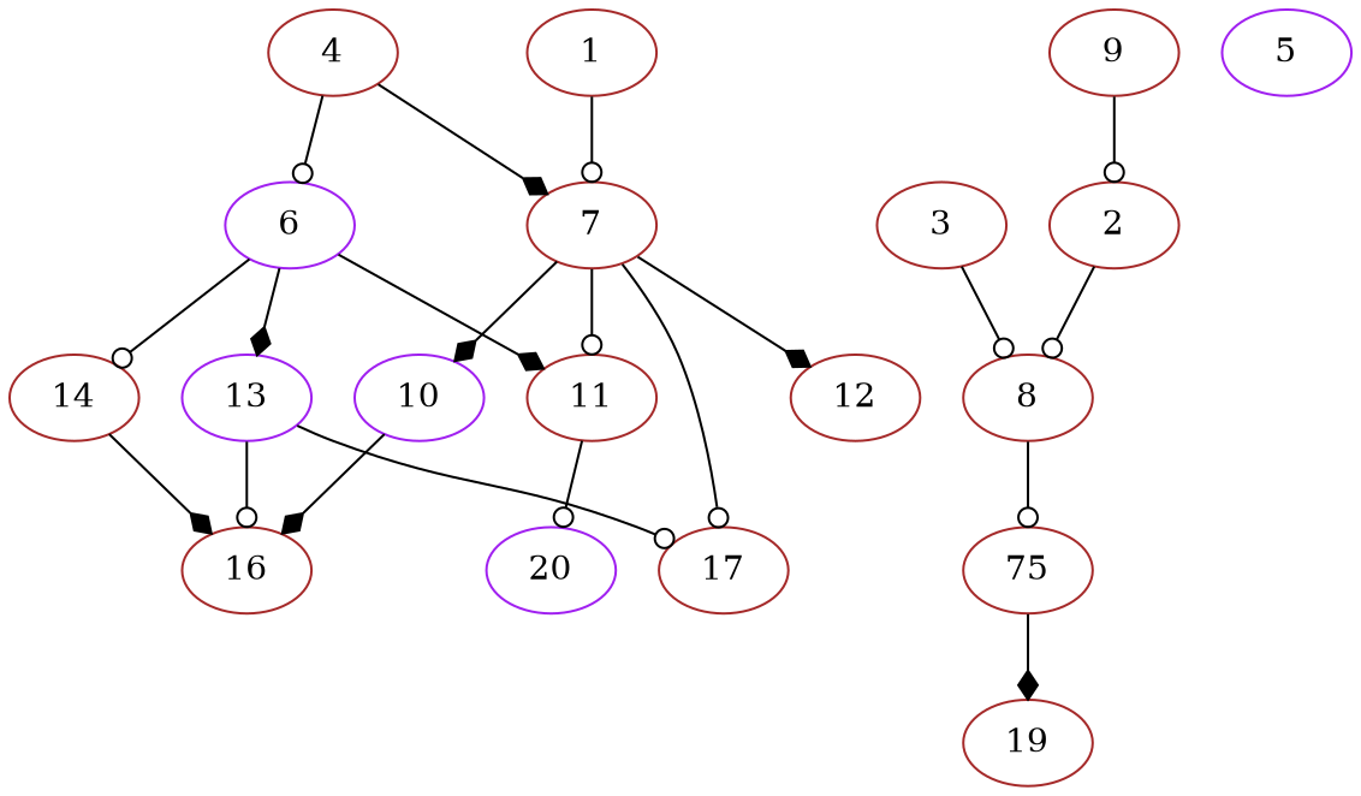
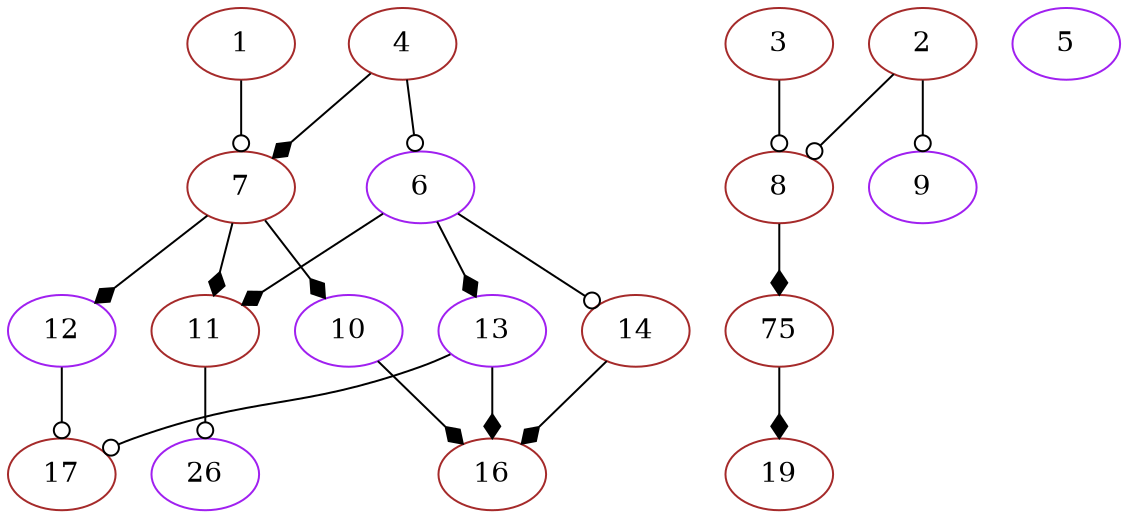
  digraph {
    node [alpha=0.08 color=brown]
    edge [arrowhead=odot]
    1 [expect_size=17724416]
    7 [alpha=0.17 expect_size=51909632]
    11 [alpha=0.11 expect_size=22635520]
    10 [alpha=0.06 color=purple expect_size=41585664]
-   12 [alpha=0.16 expect_size=41608192]
-   20 [alpha=0.03 color=purple expect_size=43864064]
+   12 [alpha=0.16 color=purple expect_size=41608192]
+   20 [alpha=0.03 color=purple expect_size=43864064 label=26]
    16 [alpha=0.16 expect_size=34689024]
    17 [alpha=0.01 expect_size=10934272]
    2 [expect_size=8939520]
    8 [alpha=0.02 expect_size=28002304]
-   9 [alpha=0.14 expect_size=21763072]
+   9 [alpha=0.14 color=purple expect_size=21763072]
    n12 [alpha=0.06 expect_size=38417408 label=75]
    19 [alpha=0.03 expect_size=10289152]
    3 [alpha=0.09 expect_size=6537216]
    4 [alpha=0.01 expect_size=25395200]
    6 [alpha=0.10 color=purple expect_size=38158336]
    13 [alpha=0.05 color=purple expect_size=12901376]
    14 [alpha=0.07 expect_size=35314688]
    5 [alpha=0.18 color=purple expect_size=39704576]
    1 -> 7
-   7 -> 11
+   7 -> 11 [arrowhead=diamond]
    7 -> 10 [arrowhead=diamond]
    7 -> 12 [arrowhead=diamond]
    11 -> 20
    10 -> 16 [arrowhead=diamond]
-   7 -> 17
+   12 -> 17
    2 -> 8
-   9 -> 2
-   8 -> n12
+   2 -> 9
+   8 -> n12 [arrowhead=diamond]
    n12 -> 19 [arrowhead=diamond]
    3 -> 8
    4 -> 7 [arrowhead=diamond]
    4 -> 6
    6 -> 11 [arrowhead=diamond]
    6 -> 13 [arrowhead=diamond]
    6 -> 14
-   13 -> 16
+   13 -> 16 [arrowhead=diamond]
    13 -> 17
    14 -> 16 [arrowhead=diamond]
  }
